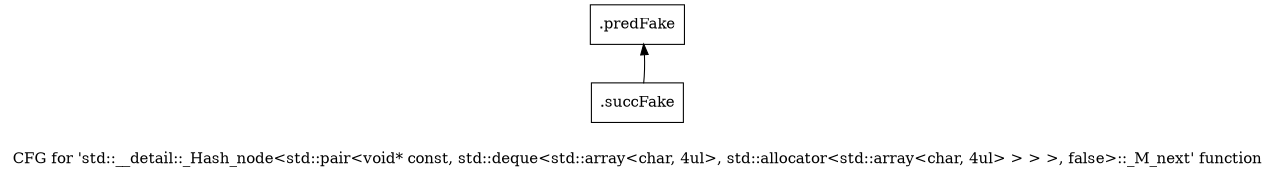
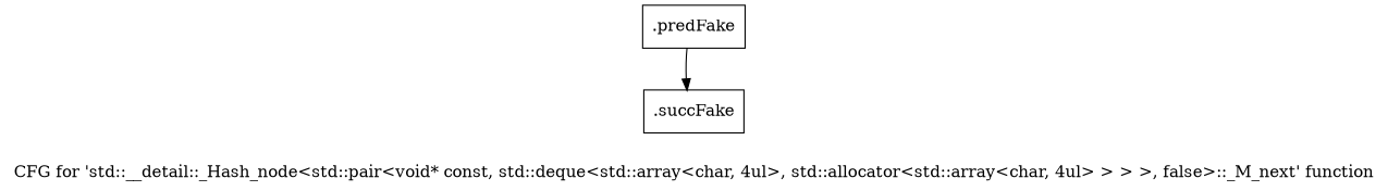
  digraph {
    label="CFG for 'std::__detail::_Hash_node\<std::pair\<void* const, std::deque\<std::array\<char, 4ul\>, std::allocator\<std::array\<char, 4ul\> \> \> \>, false\>::_M_next' function"
    node [shape=record]
    n1 [label="{.predFake}"]
    n2 [filename="/usr/vitis/Vitis_HLS/2020.2/tps/lnx64/gcc-6.2.0/lib/gcc/x86_64-pc-linux-gnu/6.2.0/../../../../include/c++/6.2.0/bits/hashtable_policy.h" label="{.succFake}" linenumber=296]
-   n2 -> n1 [execusionnum=4 filename="/usr/vitis/Vitis_HLS/2020.2/tps/lnx64/gcc-6.2.0/lib/gcc/x86_64-pc-linux-gnu/6.2.0/../../../../include/c++/6.2.0/bits/hashtable_policy.h"]
+   n1 -> n2 [execusionnum=4 filename="/usr/vitis/Vitis_HLS/2020.2/tps/lnx64/gcc-6.2.0/lib/gcc/x86_64-pc-linux-gnu/6.2.0/../../../../include/c++/6.2.0/bits/hashtable_policy.h"]
  }
